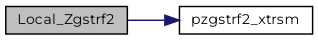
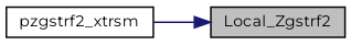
  digraph {
    rankdir=RL
    fontname=Montserrat
    node [color=black fontname=Montserrat fontsize=10 shape=record style=filled]
    n1 [fillcolor=grey75 fontcolor=black height=0.2 label=Local_Zgstrf2 width=0.4]
    n2 [fillcolor=white height=0.2 label=pzgstrf2_xtrsm width=0.4]
-   n2 -> n1 [color=midnightblue dir=back fontname=Montserrat fontsize=10 labelfontname=Helvetica labelfontsize=10 style=solid]
+   n1 -> n2 [color=midnightblue dir=back fontname=Montserrat fontsize=10 labelfontname=Helvetica labelfontsize=10 style=solid]
  }
